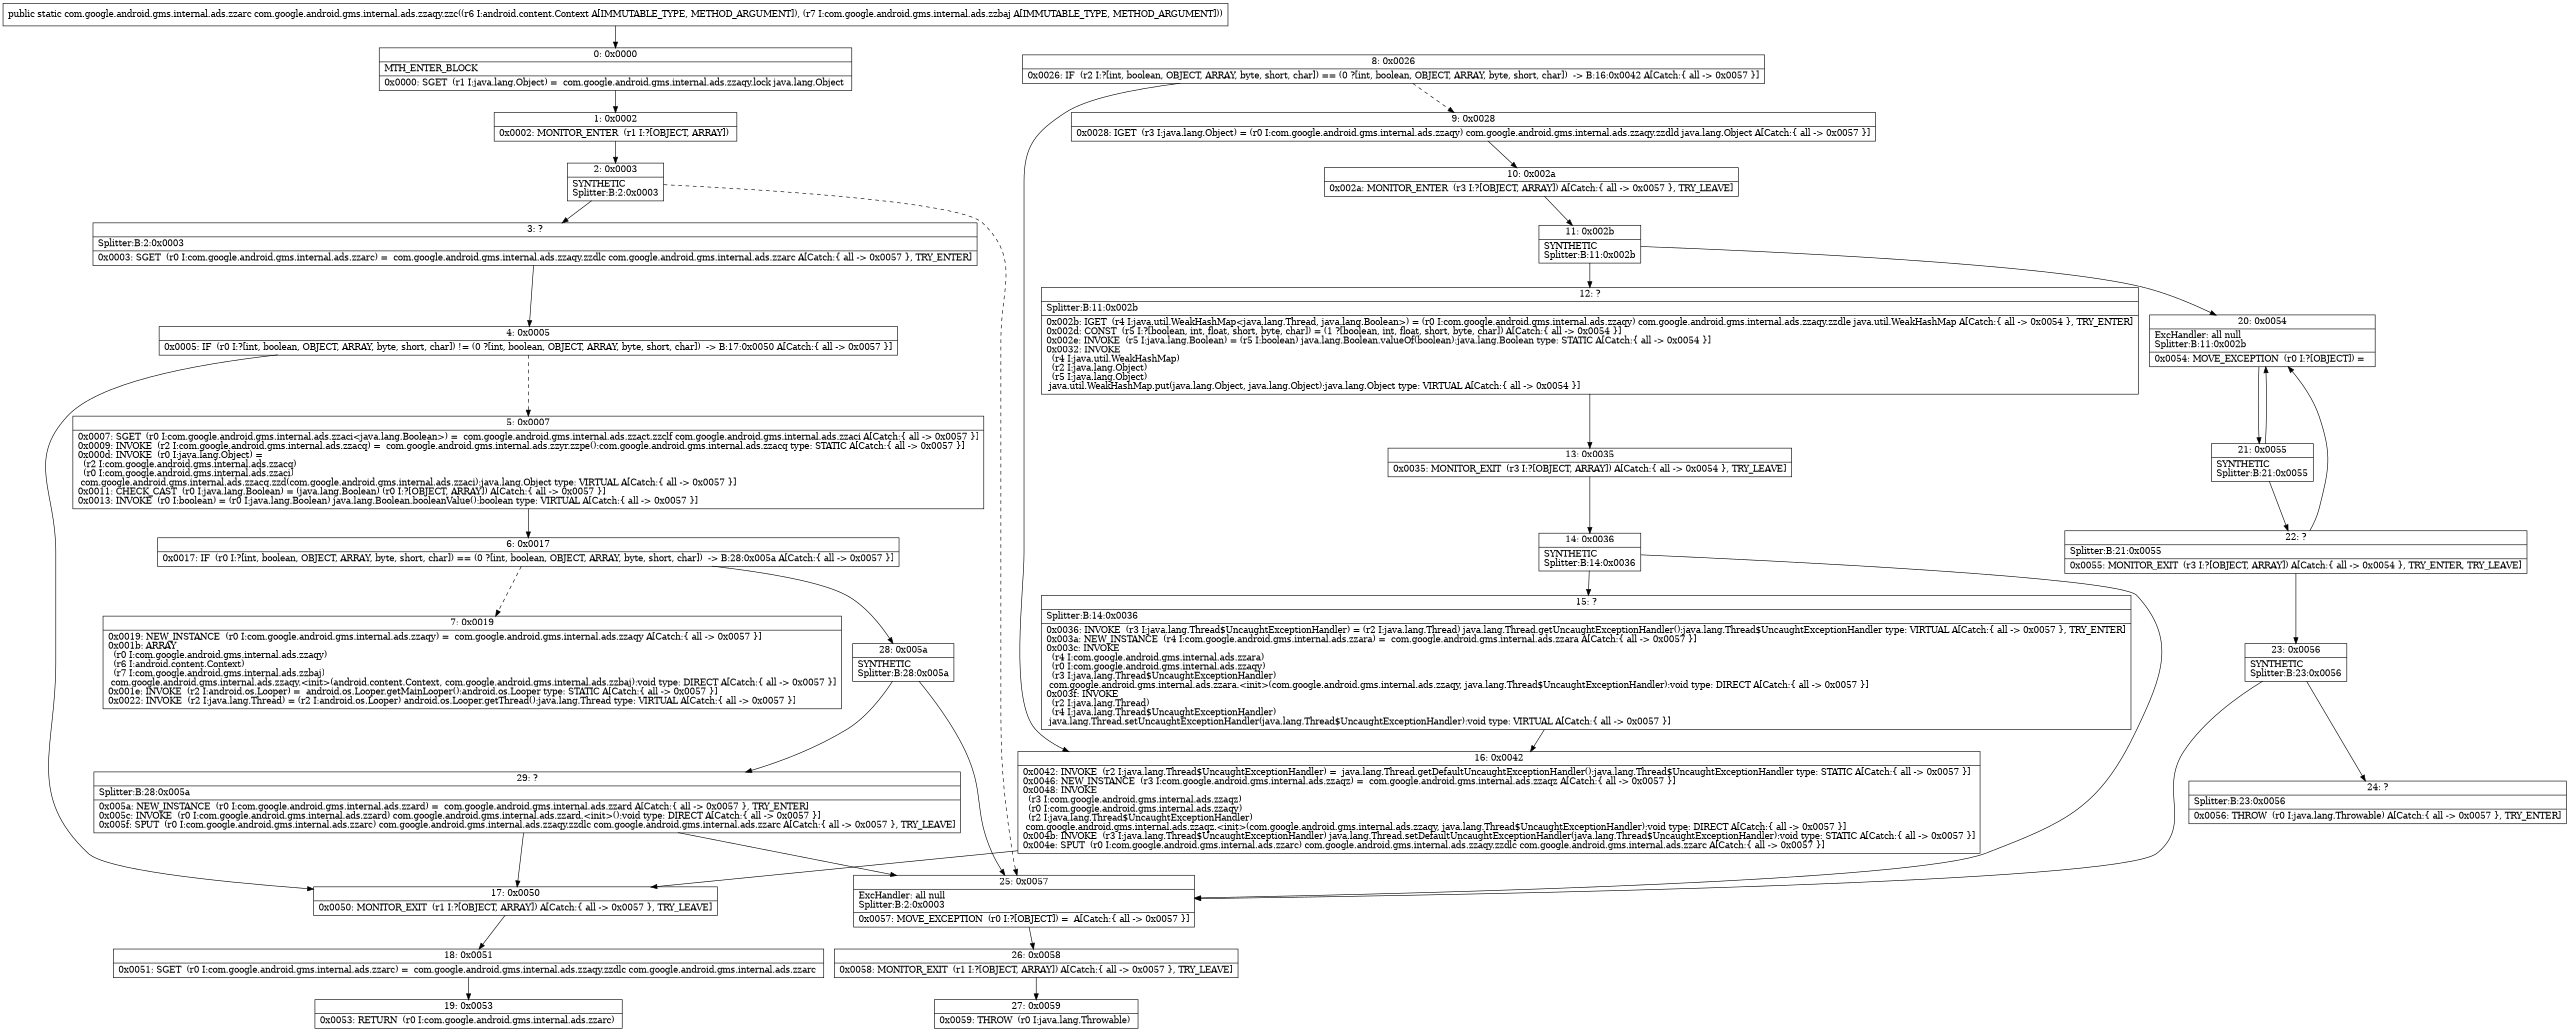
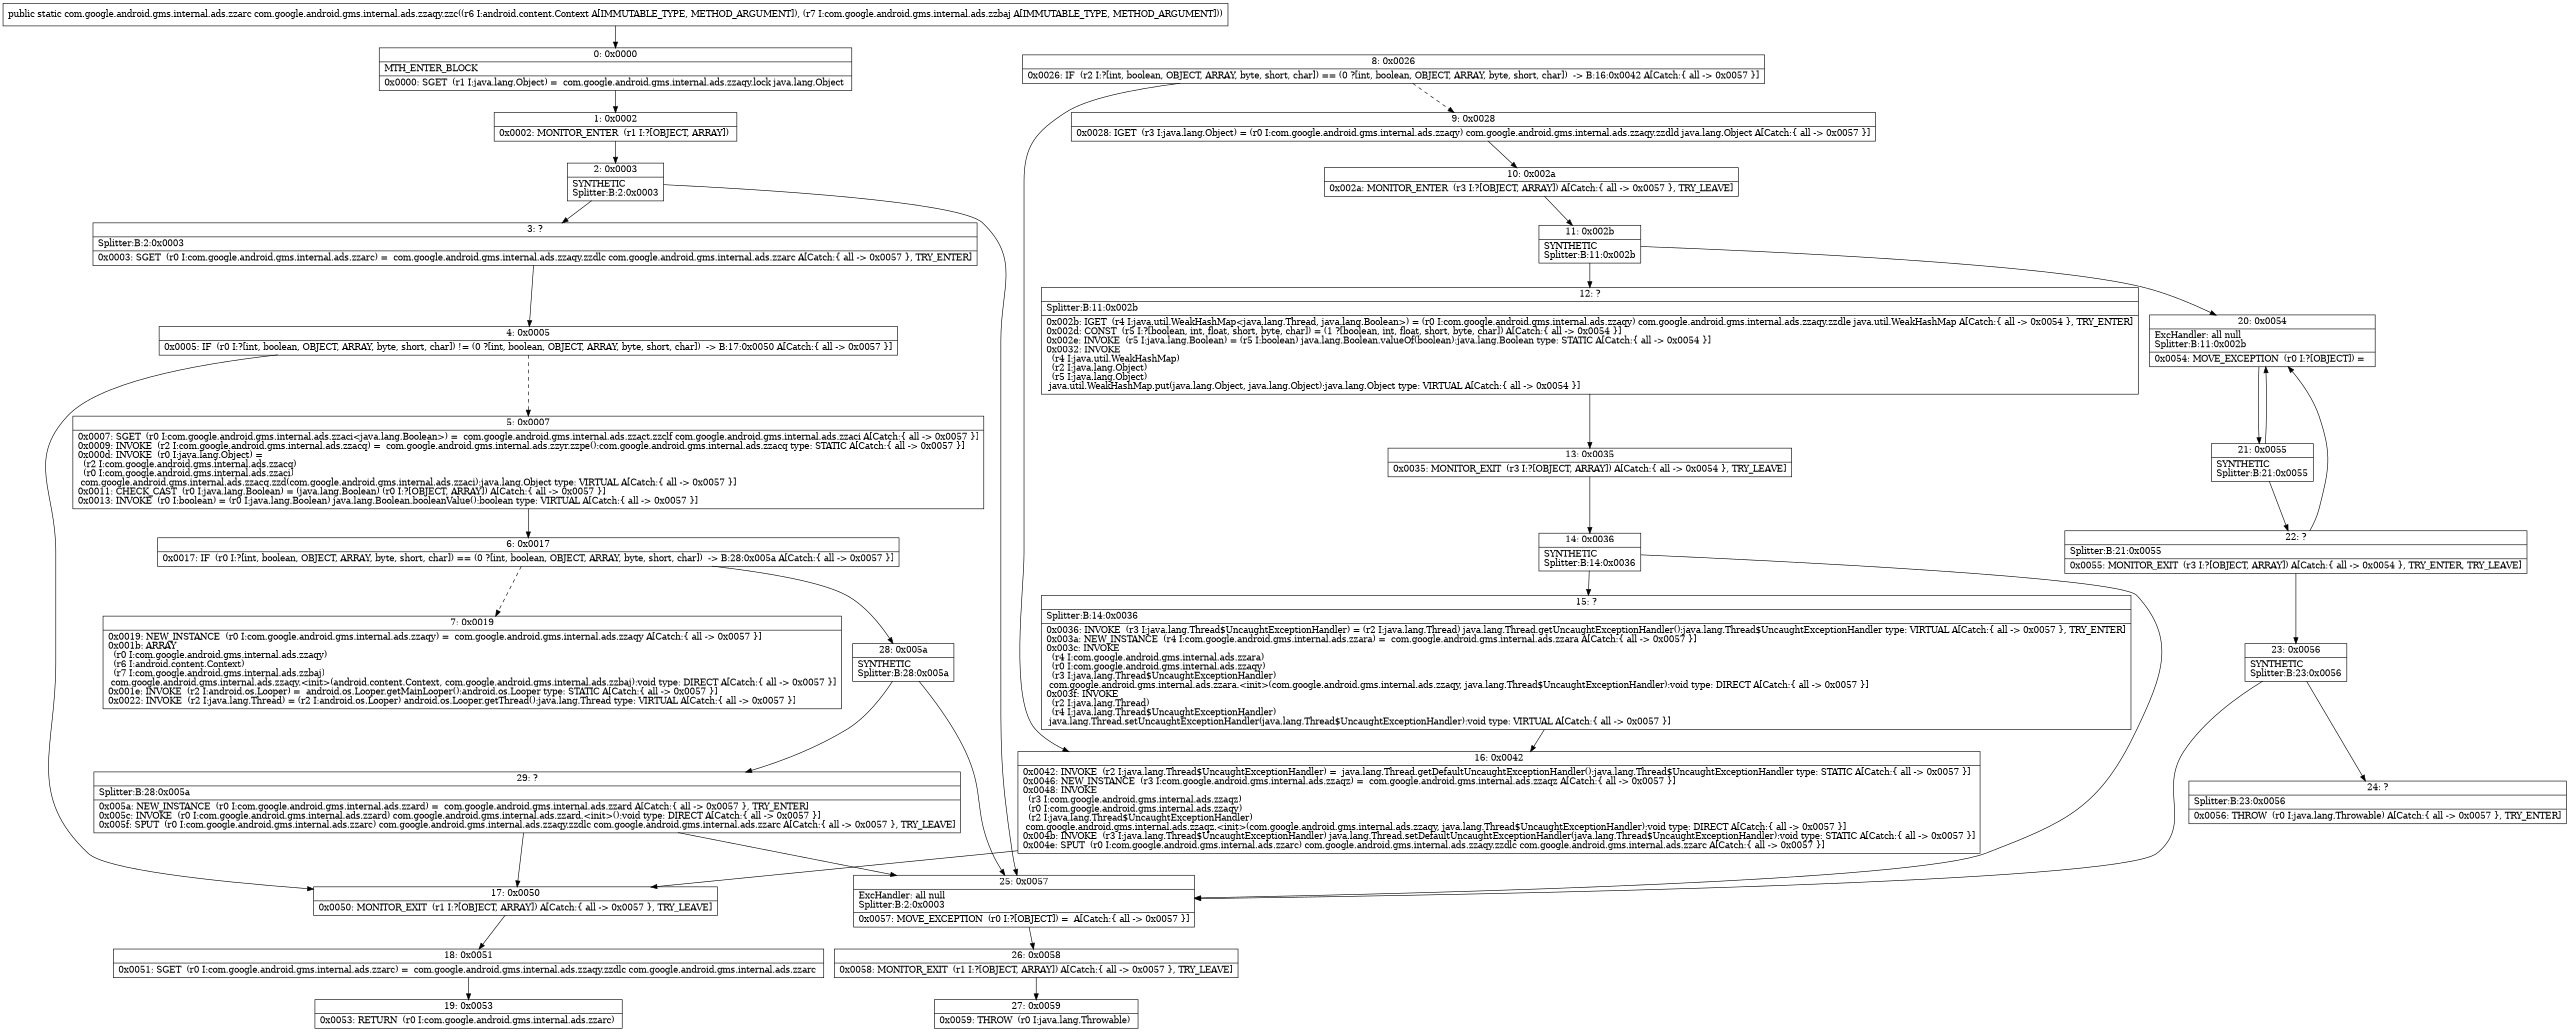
  digraph {
    node [shape=record]
    n1 [label="{0\:\ 0x0000|MTH_ENTER_BLOCK\l|0x0000: SGET  (r1 I:java.lang.Object) =  com.google.android.gms.internal.ads.zzaqy.lock java.lang.Object \l}"]
    n2 [label="{1\:\ 0x0002|0x0002: MONITOR_ENTER  (r1 I:?[OBJECT, ARRAY]) \l}"]
    n3 [label="{2\:\ 0x0003|SYNTHETIC\lSplitter:B:2:0x0003\l}"]
    n4 [label="{3\:\ ?|Splitter:B:2:0x0003\l|0x0003: SGET  (r0 I:com.google.android.gms.internal.ads.zzarc) =  com.google.android.gms.internal.ads.zzaqy.zzdlc com.google.android.gms.internal.ads.zzarc A[Catch:\{ all \-\> 0x0057 \}, TRY_ENTER]\l}"]
    n5 [label="{25\:\ 0x0057|ExcHandler: all null\lSplitter:B:2:0x0003\l|0x0057: MOVE_EXCEPTION  (r0 I:?[OBJECT]) =  A[Catch:\{ all \-\> 0x0057 \}]\l}"]
    n6 [label="{4\:\ 0x0005|0x0005: IF  (r0 I:?[int, boolean, OBJECT, ARRAY, byte, short, char]) != (0 ?[int, boolean, OBJECT, ARRAY, byte, short, char])  \-\> B:17:0x0050 A[Catch:\{ all \-\> 0x0057 \}]\l}"]
    n7 [label="{26\:\ 0x0058|0x0058: MONITOR_EXIT  (r1 I:?[OBJECT, ARRAY]) A[Catch:\{ all \-\> 0x0057 \}, TRY_LEAVE]\l}"]
    n8 [label="{5\:\ 0x0007|0x0007: SGET  (r0 I:com.google.android.gms.internal.ads.zzaci\<java.lang.Boolean\>) =  com.google.android.gms.internal.ads.zzact.zzclf com.google.android.gms.internal.ads.zzaci A[Catch:\{ all \-\> 0x0057 \}]\l0x0009: INVOKE  (r2 I:com.google.android.gms.internal.ads.zzacq) =  com.google.android.gms.internal.ads.zzyr.zzpe():com.google.android.gms.internal.ads.zzacq type: STATIC A[Catch:\{ all \-\> 0x0057 \}]\l0x000d: INVOKE  (r0 I:java.lang.Object) = \l  (r2 I:com.google.android.gms.internal.ads.zzacq)\l  (r0 I:com.google.android.gms.internal.ads.zzaci)\l com.google.android.gms.internal.ads.zzacq.zzd(com.google.android.gms.internal.ads.zzaci):java.lang.Object type: VIRTUAL A[Catch:\{ all \-\> 0x0057 \}]\l0x0011: CHECK_CAST  (r0 I:java.lang.Boolean) = (java.lang.Boolean) (r0 I:?[OBJECT, ARRAY]) A[Catch:\{ all \-\> 0x0057 \}]\l0x0013: INVOKE  (r0 I:boolean) = (r0 I:java.lang.Boolean) java.lang.Boolean.booleanValue():boolean type: VIRTUAL A[Catch:\{ all \-\> 0x0057 \}]\l}"]
    n9 [label="{17\:\ 0x0050|0x0050: MONITOR_EXIT  (r1 I:?[OBJECT, ARRAY]) A[Catch:\{ all \-\> 0x0057 \}, TRY_LEAVE]\l}"]
    n10 [label="{6\:\ 0x0017|0x0017: IF  (r0 I:?[int, boolean, OBJECT, ARRAY, byte, short, char]) == (0 ?[int, boolean, OBJECT, ARRAY, byte, short, char])  \-\> B:28:0x005a A[Catch:\{ all \-\> 0x0057 \}]\l}"]
    n11 [label="{18\:\ 0x0051|0x0051: SGET  (r0 I:com.google.android.gms.internal.ads.zzarc) =  com.google.android.gms.internal.ads.zzaqy.zzdlc com.google.android.gms.internal.ads.zzarc \l}"]
    n12 [label="{7\:\ 0x0019|0x0019: NEW_INSTANCE  (r0 I:com.google.android.gms.internal.ads.zzaqy) =  com.google.android.gms.internal.ads.zzaqy A[Catch:\{ all \-\> 0x0057 \}]\l0x001b: ARRAY  \l  (r0 I:com.google.android.gms.internal.ads.zzaqy)\l  (r6 I:android.content.Context)\l  (r7 I:com.google.android.gms.internal.ads.zzbaj)\l com.google.android.gms.internal.ads.zzaqy.\<init\>(android.content.Context, com.google.android.gms.internal.ads.zzbaj):void type: DIRECT A[Catch:\{ all \-\> 0x0057 \}]\l0x001e: INVOKE  (r2 I:android.os.Looper) =  android.os.Looper.getMainLooper():android.os.Looper type: STATIC A[Catch:\{ all \-\> 0x0057 \}]\l0x0022: INVOKE  (r2 I:java.lang.Thread) = (r2 I:android.os.Looper) android.os.Looper.getThread():java.lang.Thread type: VIRTUAL A[Catch:\{ all \-\> 0x0057 \}]\l}"]
    n13 [label="{28\:\ 0x005a|SYNTHETIC\lSplitter:B:28:0x005a\l}"]
    n14 [label="{29\:\ ?|Splitter:B:28:0x005a\l|0x005a: NEW_INSTANCE  (r0 I:com.google.android.gms.internal.ads.zzard) =  com.google.android.gms.internal.ads.zzard A[Catch:\{ all \-\> 0x0057 \}, TRY_ENTER]\l0x005c: INVOKE  (r0 I:com.google.android.gms.internal.ads.zzard) com.google.android.gms.internal.ads.zzard.\<init\>():void type: DIRECT A[Catch:\{ all \-\> 0x0057 \}]\l0x005f: SPUT  (r0 I:com.google.android.gms.internal.ads.zzarc) com.google.android.gms.internal.ads.zzaqy.zzdlc com.google.android.gms.internal.ads.zzarc A[Catch:\{ all \-\> 0x0057 \}, TRY_LEAVE]\l}"]
    n15 [label="{8\:\ 0x0026|0x0026: IF  (r2 I:?[int, boolean, OBJECT, ARRAY, byte, short, char]) == (0 ?[int, boolean, OBJECT, ARRAY, byte, short, char])  \-\> B:16:0x0042 A[Catch:\{ all \-\> 0x0057 \}]\l}"]
    n16 [label="{9\:\ 0x0028|0x0028: IGET  (r3 I:java.lang.Object) = (r0 I:com.google.android.gms.internal.ads.zzaqy) com.google.android.gms.internal.ads.zzaqy.zzdld java.lang.Object A[Catch:\{ all \-\> 0x0057 \}]\l}"]
    n17 [label="{16\:\ 0x0042|0x0042: INVOKE  (r2 I:java.lang.Thread$UncaughtExceptionHandler) =  java.lang.Thread.getDefaultUncaughtExceptionHandler():java.lang.Thread$UncaughtExceptionHandler type: STATIC A[Catch:\{ all \-\> 0x0057 \}]\l0x0046: NEW_INSTANCE  (r3 I:com.google.android.gms.internal.ads.zzaqz) =  com.google.android.gms.internal.ads.zzaqz A[Catch:\{ all \-\> 0x0057 \}]\l0x0048: INVOKE  \l  (r3 I:com.google.android.gms.internal.ads.zzaqz)\l  (r0 I:com.google.android.gms.internal.ads.zzaqy)\l  (r2 I:java.lang.Thread$UncaughtExceptionHandler)\l com.google.android.gms.internal.ads.zzaqz.\<init\>(com.google.android.gms.internal.ads.zzaqy, java.lang.Thread$UncaughtExceptionHandler):void type: DIRECT A[Catch:\{ all \-\> 0x0057 \}]\l0x004b: INVOKE  (r3 I:java.lang.Thread$UncaughtExceptionHandler) java.lang.Thread.setDefaultUncaughtExceptionHandler(java.lang.Thread$UncaughtExceptionHandler):void type: STATIC A[Catch:\{ all \-\> 0x0057 \}]\l0x004e: SPUT  (r0 I:com.google.android.gms.internal.ads.zzarc) com.google.android.gms.internal.ads.zzaqy.zzdlc com.google.android.gms.internal.ads.zzarc A[Catch:\{ all \-\> 0x0057 \}]\l}"]
    n18 [label="{10\:\ 0x002a|0x002a: MONITOR_ENTER  (r3 I:?[OBJECT, ARRAY]) A[Catch:\{ all \-\> 0x0057 \}, TRY_LEAVE]\l}"]
    n19 [label="{11\:\ 0x002b|SYNTHETIC\lSplitter:B:11:0x002b\l}"]
    n20 [label="{12\:\ ?|Splitter:B:11:0x002b\l|0x002b: IGET  (r4 I:java.util.WeakHashMap\<java.lang.Thread, java.lang.Boolean\>) = (r0 I:com.google.android.gms.internal.ads.zzaqy) com.google.android.gms.internal.ads.zzaqy.zzdle java.util.WeakHashMap A[Catch:\{ all \-\> 0x0054 \}, TRY_ENTER]\l0x002d: CONST  (r5 I:?[boolean, int, float, short, byte, char]) = (1 ?[boolean, int, float, short, byte, char]) A[Catch:\{ all \-\> 0x0054 \}]\l0x002e: INVOKE  (r5 I:java.lang.Boolean) = (r5 I:boolean) java.lang.Boolean.valueOf(boolean):java.lang.Boolean type: STATIC A[Catch:\{ all \-\> 0x0054 \}]\l0x0032: INVOKE  \l  (r4 I:java.util.WeakHashMap)\l  (r2 I:java.lang.Object)\l  (r5 I:java.lang.Object)\l java.util.WeakHashMap.put(java.lang.Object, java.lang.Object):java.lang.Object type: VIRTUAL A[Catch:\{ all \-\> 0x0054 \}]\l}"]
    n21 [label="{20\:\ 0x0054|ExcHandler: all null\lSplitter:B:11:0x002b\l|0x0054: MOVE_EXCEPTION  (r0 I:?[OBJECT]) =  \l}"]
    n22 [label="{13\:\ 0x0035|0x0035: MONITOR_EXIT  (r3 I:?[OBJECT, ARRAY]) A[Catch:\{ all \-\> 0x0054 \}, TRY_LEAVE]\l}"]
    n23 [label="{21\:\ 0x0055|SYNTHETIC\lSplitter:B:21:0x0055\l}"]
    n24 [label="{14\:\ 0x0036|SYNTHETIC\lSplitter:B:14:0x0036\l}"]
    n25 [label="{15\:\ ?|Splitter:B:14:0x0036\l|0x0036: INVOKE  (r3 I:java.lang.Thread$UncaughtExceptionHandler) = (r2 I:java.lang.Thread) java.lang.Thread.getUncaughtExceptionHandler():java.lang.Thread$UncaughtExceptionHandler type: VIRTUAL A[Catch:\{ all \-\> 0x0057 \}, TRY_ENTER]\l0x003a: NEW_INSTANCE  (r4 I:com.google.android.gms.internal.ads.zzara) =  com.google.android.gms.internal.ads.zzara A[Catch:\{ all \-\> 0x0057 \}]\l0x003c: INVOKE  \l  (r4 I:com.google.android.gms.internal.ads.zzara)\l  (r0 I:com.google.android.gms.internal.ads.zzaqy)\l  (r3 I:java.lang.Thread$UncaughtExceptionHandler)\l com.google.android.gms.internal.ads.zzara.\<init\>(com.google.android.gms.internal.ads.zzaqy, java.lang.Thread$UncaughtExceptionHandler):void type: DIRECT A[Catch:\{ all \-\> 0x0057 \}]\l0x003f: INVOKE  \l  (r2 I:java.lang.Thread)\l  (r4 I:java.lang.Thread$UncaughtExceptionHandler)\l java.lang.Thread.setUncaughtExceptionHandler(java.lang.Thread$UncaughtExceptionHandler):void type: VIRTUAL A[Catch:\{ all \-\> 0x0057 \}]\l}"]
    n26 [label="{19\:\ 0x0053|0x0053: RETURN  (r0 I:com.google.android.gms.internal.ads.zzarc) \l}"]
    n27 [label="{22\:\ ?|Splitter:B:21:0x0055\l|0x0055: MONITOR_EXIT  (r3 I:?[OBJECT, ARRAY]) A[Catch:\{ all \-\> 0x0054 \}, TRY_ENTER, TRY_LEAVE]\l}"]
    n28 [label="{23\:\ 0x0056|SYNTHETIC\lSplitter:B:23:0x0056\l}"]
    n29 [label="{24\:\ ?|Splitter:B:23:0x0056\l|0x0056: THROW  (r0 I:java.lang.Throwable) A[Catch:\{ all \-\> 0x0057 \}, TRY_ENTER]\l}"]
    n30 [label="{27\:\ 0x0059|0x0059: THROW  (r0 I:java.lang.Throwable) \l}"]
    n31 [label="{public static com.google.android.gms.internal.ads.zzarc com.google.android.gms.internal.ads.zzaqy.zzc((r6 I:android.content.Context A[IMMUTABLE_TYPE, METHOD_ARGUMENT]), (r7 I:com.google.android.gms.internal.ads.zzbaj A[IMMUTABLE_TYPE, METHOD_ARGUMENT])) }"]
    n1 -> n2
    n2 -> n3
    n3 -> n4
-   n3 -> n5 [style=dashed]
+   n3 -> n5
    n4 -> n6
    n5 -> n7
    n6 -> n8 [style=dashed]
    n6 -> n9
    n7 -> n30
    n8 -> n10
    n9 -> n11
    n10 -> n12 [style=dashed]
    n10 -> n13
    n11 -> n26
    n13 -> n5
    n13 -> n14
    n14 -> n5
    n14 -> n9
    n15 -> n16 [style=dashed]
    n15 -> n17
    n16 -> n18
    n17 -> n9
    n18 -> n19
    n19 -> n20
    n19 -> n21
    n20 -> n22
    n21 -> n23
    n22 -> n24
    n23 -> n21
    n23 -> n27
    n24 -> n5
    n24 -> n25
    n25 -> n17
    n27 -> n21
    n27 -> n28
    n28 -> n5
    n28 -> n29
    n31 -> n1
  }
